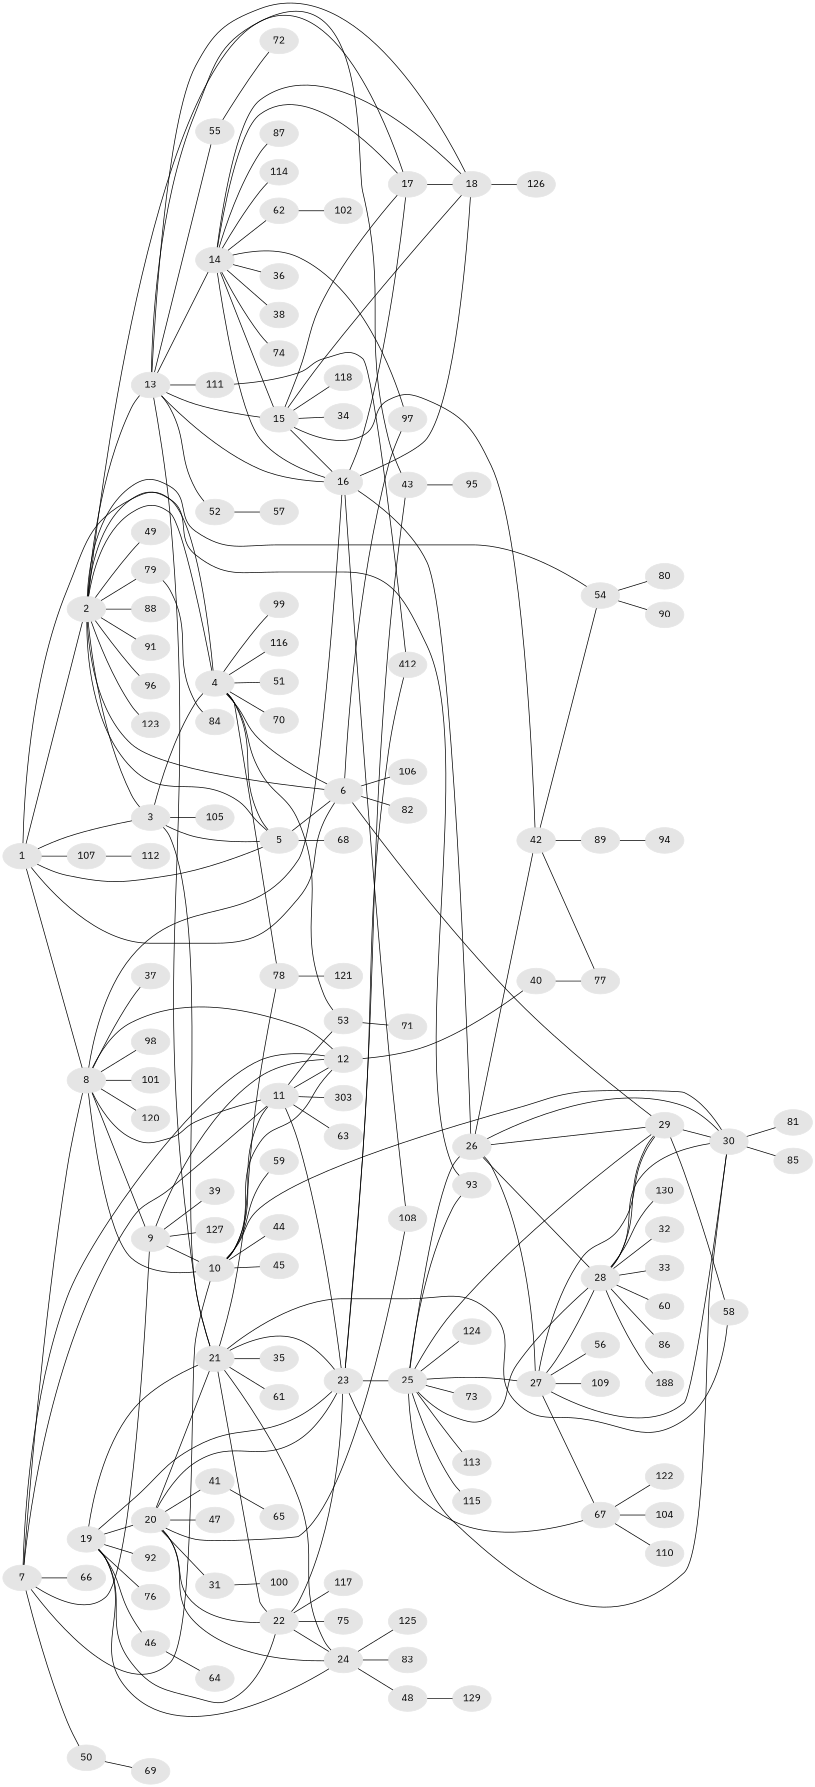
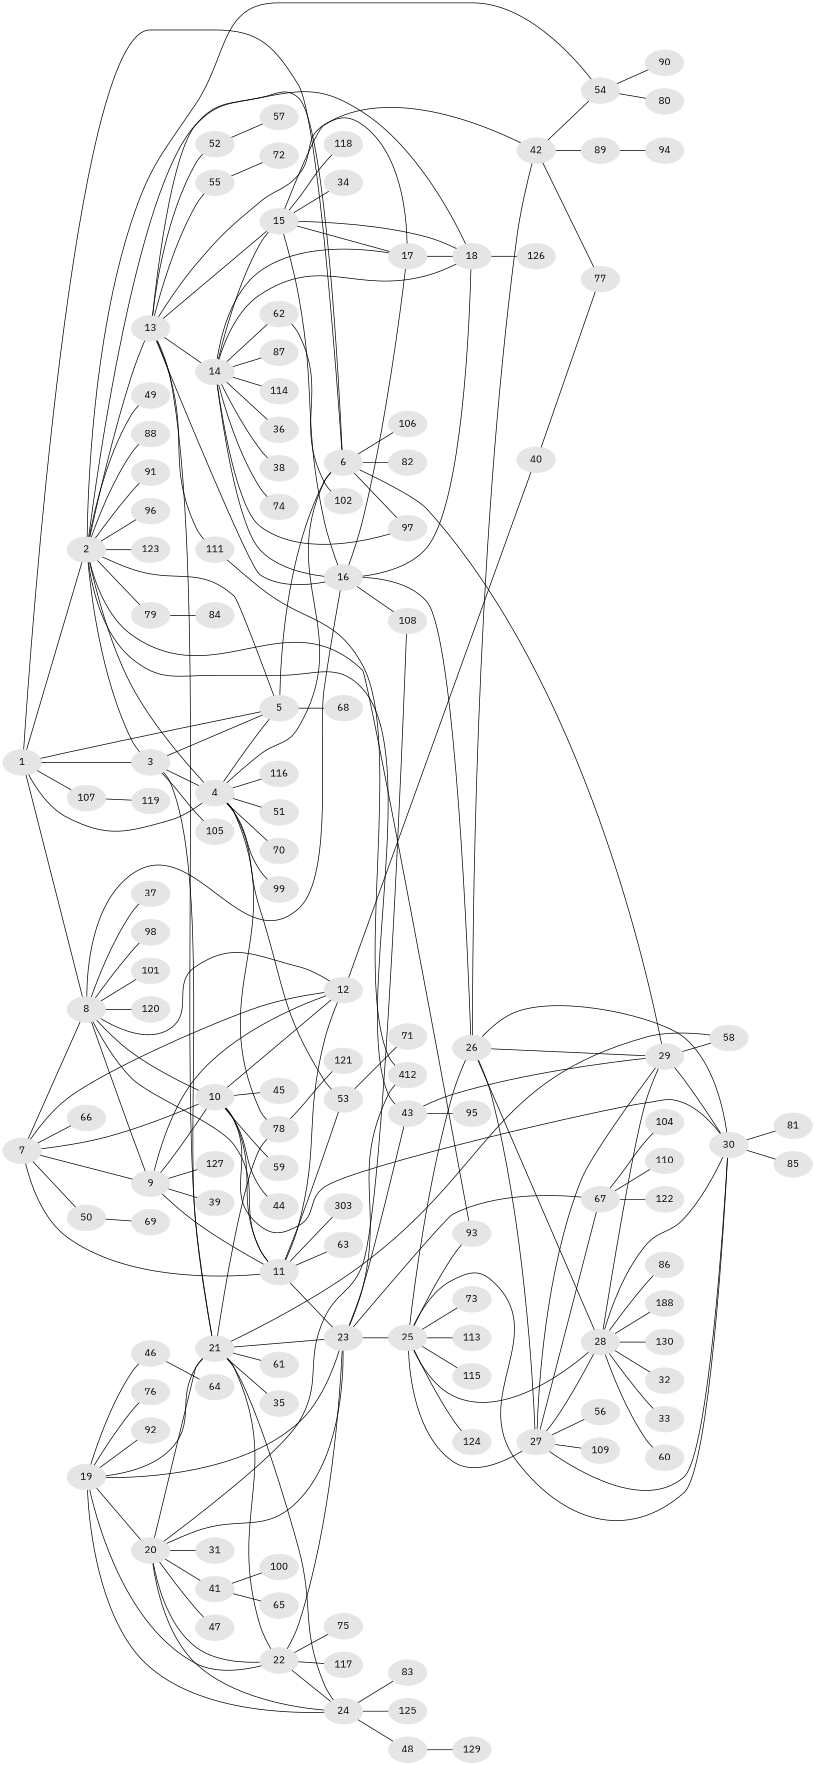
  graph {
    fontname="IBM Plex Sans"
    rankdir=LR
    node [color=gray90 fontname="IBM Plex Sans" style=filled]
    edge [fontname="IBM Plex Sans"]
    1
    2
    3
    4
    5
    6
    8
    107
    13
    43
    49
    54
    79
    88
    91
    93
    96
    123
    21
    105
    51
    53
    70
    78
    99
    116
    68
    29
    82
    97
    106
    9
    10
    11
    12
    16
    37
    98
    101
    120
-   119 [label=112]
+   119
    14
    15
    17
    18
    52
    55
    111
    95
    80
    90
    84
    23
    22
    24
    35
    58
    61
    71
    121
    30
    7
    50
    66
    39
    127
    44
    45
    59
    63
    n71 [label=303]
    40
    69
    26
    108
    81
    85
    25
    67
    n80 [label=412]
    77
    36
    38
    62
    74
    87
    114
    34
    42
    118
    126
    57
    72
    102
    89
    27
    28
    19
    20
    46
    76
    92
    31
    41
    47
    75
    117
    48
    83
    125
    64
    65
    100
    73
    113
    115
    124
    104
    110
    122
    129
    56
    109
    32
    33
    60
    86
    n128 [label=188]
    130
    94
    1 -- 2
    1 -- 3
    1 -- 4
    1 -- 5
    1 -- 6
    1 -- 8
    1 -- 107
    2 -- 3
    2 -- 4
    2 -- 5
    2 -- 6
    2 -- 13
    2 -- 43
    2 -- 49
    2 -- 54
    2 -- 79
    2 -- 88
    2 -- 91
    2 -- 93
    2 -- 96
    2 -- 123
    3 -- 4
    3 -- 5
    3 -- 21
    3 -- 105
    4 -- 5
    4 -- 6
    4 -- 51
    4 -- 53
    4 -- 70
    4 -- 78
    4 -- 99
    4 -- 116
    5 -- 6
    5 -- 68
    6 -- 29
    6 -- 82
    6 -- 97
    6 -- 106
    8 -- 9
    8 -- 10
    8 -- 11
    8 -- 12
    8 -- 16
    8 -- 37
    8 -- 98
    8 -- 101
    8 -- 120
    107 -- 119
    13 -- 21
    13 -- 16
    13 -- 14
    13 -- 15
    13 -- 17
    13 -- 18
    13 -- 52
    13 -- 55
    13 -- 111
    43 -- 95
    54 -- 80
    54 -- 90
    79 -- 84
    21 -- 78
    21 -- 23
    21 -- 22
    21 -- 24
    21 -- 35
    21 -- 58
    21 -- 61
    53 -- 71
    78 -- 121
    29 -- 58
    29 -- 30
    9 -- 10
+   9 -- 11
    9 -- 12
    9 -- 39
    9 -- 127
    10 -- 11
    10 -- 12
    10 -- 30
    10 -- 44
    10 -- 45
    10 -- 59
    11 -- 53
    11 -- 12
    11 -- 23
    11 -- 63
    11 -- n71
    12 -- 40
    16 -- 17
    16 -- 18
    16 -- 26
    16 -- 108
    14 -- 97
    14 -- 16
    14 -- 15
    14 -- 17
    14 -- 18
    14 -- 36
    14 -- 38
    14 -- 62
    14 -- 74
    14 -- 87
    14 -- 114
    15 -- 16
    15 -- 17
    15 -- 18
    15 -- 34
    15 -- 42
    15 -- 118
    17 -- 18
    18 -- 126
    52 -- 57
    55 -- 72
    111 -- n80
    23 -- 43
    23 -- 25
    23 -- 67
    23 -- n80
    22 -- 23
    22 -- 24
    22 -- 75
    22 -- 117
    24 -- 48
    24 -- 83
    24 -- 125
    30 -- 81
    30 -- 85
    7 -- 8
    7 -- 9
    7 -- 10
    7 -- 11
    7 -- 12
    7 -- 50
    7 -- 66
    50 -- 69
    40 -- 77
    26 -- 29
    26 -- 30
    26 -- 42
    26 -- 27
    26 -- 28
    25 -- 93
-   25 -- 29
+   43 -- 29
    25 -- 30
    25 -- 26
    25 -- 27
    25 -- 28
    25 -- 73
    25 -- 113
    25 -- 115
    25 -- 124
    67 -- 104
    67 -- 110
    67 -- 122
    62 -- 102
    42 -- 54
    42 -- 77
    42 -- 89
    89 -- 94
    27 -- 29
    27 -- 30
    27 -- 67
    27 -- 28
    27 -- 56
    27 -- 109
    28 -- 29
    28 -- 30
    28 -- 32
    28 -- 33
    28 -- 60
    28 -- 86
    28 -- n128
    28 -- 130
    19 -- 21
    19 -- 23
    19 -- 22
    19 -- 24
    19 -- 20
    19 -- 46
    19 -- 76
    19 -- 92
    20 -- 21
    20 -- 23
    20 -- 22
    20 -- 24
    20 -- 108
    20 -- 31
    20 -- 41
    20 -- 47
    46 -- 64
    41 -- 65
-   31 -- 100
+   41 -- 100
    48 -- 129
  }
